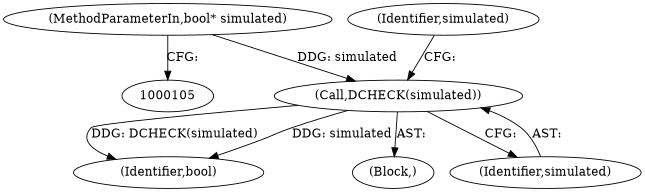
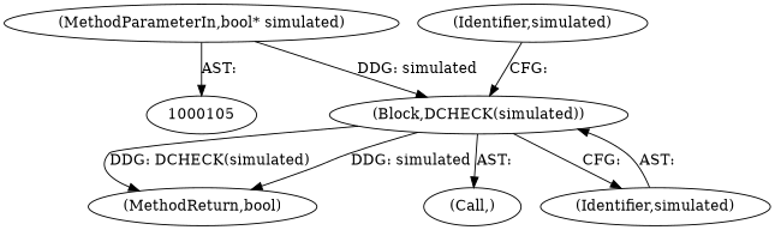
  digraph {
-   n1 [label="(Call,DCHECK(simulated))"]
-   n2 [label="(Identifier,bool)"]
-   n3 [label="(Block,)"]
+   n1 [label="(Block,DCHECK(simulated))"]
+   n2 [label="(MethodReturn,bool)"]
+   n3 [label="(Call,)"]
    n4 [label="(Identifier,simulated)"]
    n5 [label="(MethodParameterIn,bool* simulated)"]
    n6 [label=1000105]
    n7 [label="(Identifier,simulated)"]
    n1 -> n2 [label="DDG: DCHECK(simulated)"]
    n1 -> n2 [label="DDG: simulated"]
    n1 -> n3 [label="AST: "]
    n1 -> n4 [label="CFG: "]
    n4 -> n1 [label="AST: "]
    n5 -> n1 [label="DDG: simulated"]
-   n5 -> n6 [label="CFG: "]
+   n5 -> n6 [label="AST: "]
    n7 -> n1 [label="CFG: "]
  }
